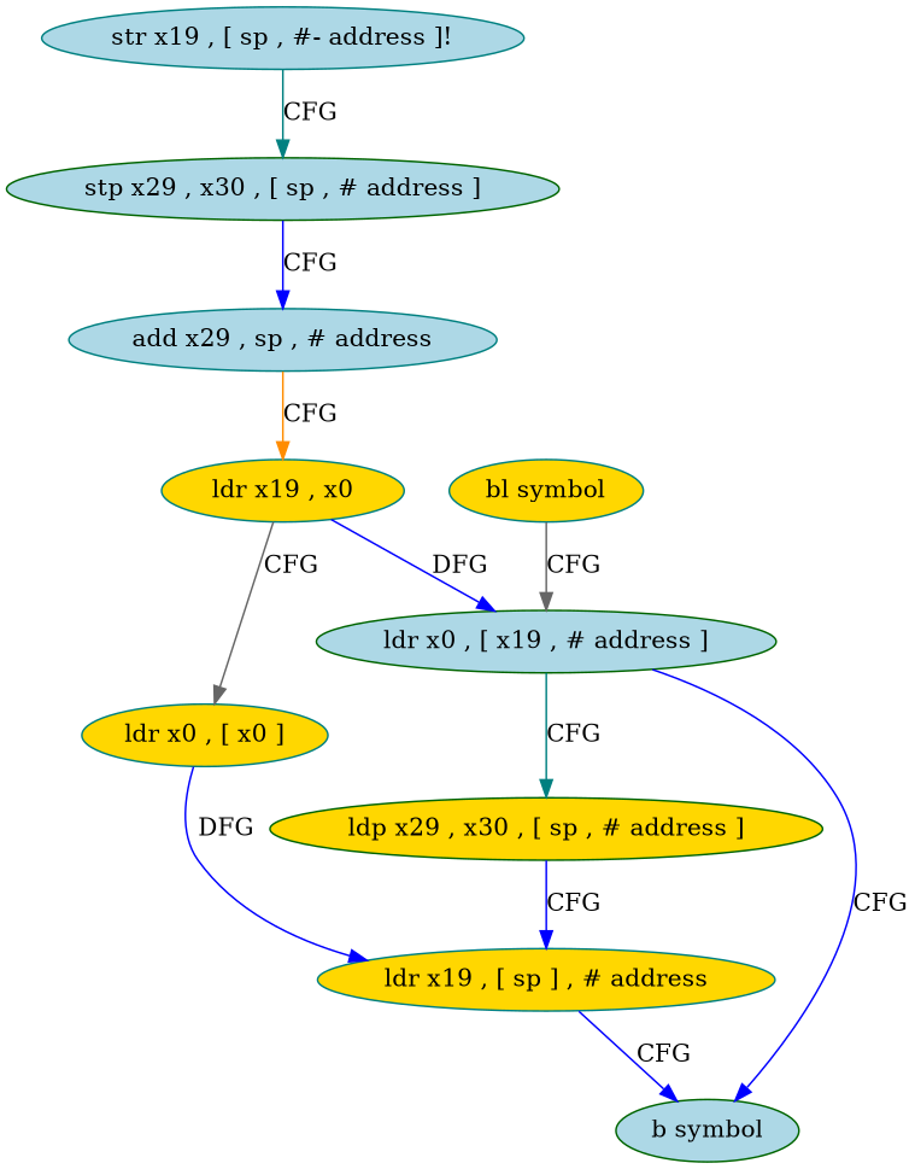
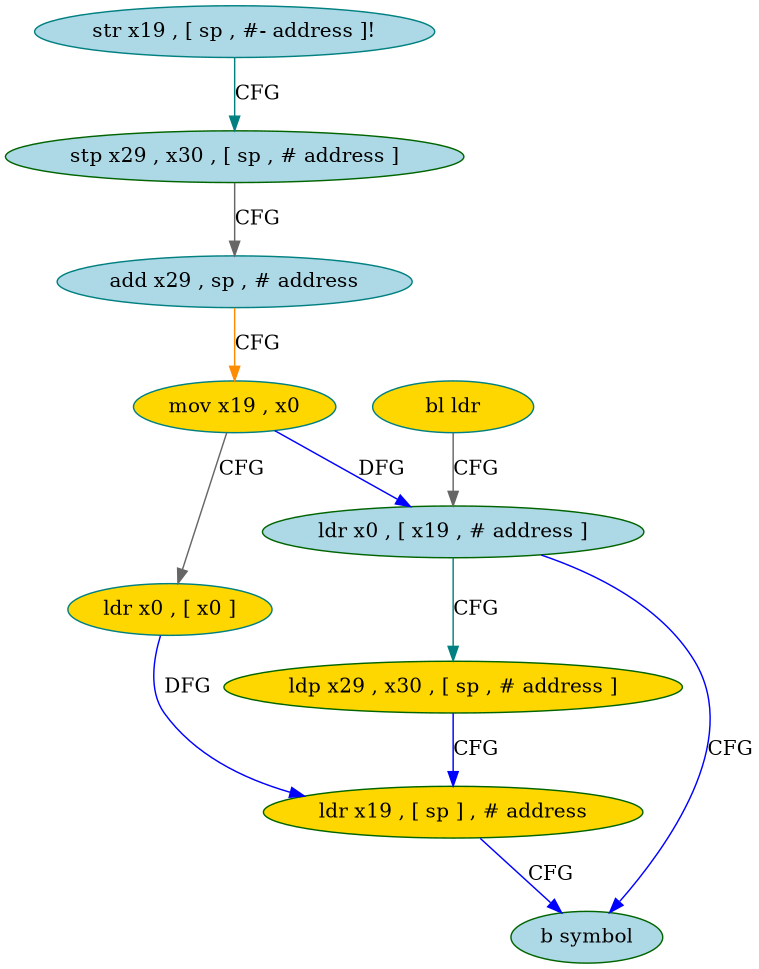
  digraph {
    node [color=teal fillcolor=lightblue style=filled]
    edge [color=blue]
    n1 [label="str x19 , [ sp , #- address ]!"]
    n2 [color=darkgreen label="stp x29 , x30 , [ sp , # address ]"]
    n3 [label="add x29 , sp , # address"]
-   n4 [fillcolor=gold label="ldr x19 , x0"]
+   n4 [fillcolor=gold label="mov x19 , x0"]
    n5 [fillcolor=gold label="ldr x0 , [ x0 ]"]
    n6 [color=darkgreen label="ldr x0 , [ x19 , # address ]"]
-   n7 [fillcolor=gold label="ldr x19 , [ sp ] , # address"]
+   n7 [color=darkgreen fillcolor=gold label="ldr x19 , [ sp ] , # address"]
    n8 [color=darkgreen fillcolor=gold label="ldp x29 , x30 , [ sp , # address ]"]
    n9 [color=darkgreen label="b symbol"]
-   n10 [fillcolor=gold label="bl symbol"]
+   n10 [fillcolor=gold label="bl ldr"]
    n1 -> n2 [color=teal label=CFG]
-   n2 -> n3 [label=CFG]
+   n2 -> n3 [color=gray40 label=CFG]
    n3 -> n4 [color=darkorange label=CFG]
    n4 -> n5 [color=gray40 label=CFG]
    n4 -> n6 [label=DFG]
    n5 -> n7 [label=DFG]
    n6 -> n8 [color=teal label=CFG]
    n6 -> n9 [label=CFG]
    n7 -> n9 [label=CFG]
    n8 -> n7 [label=CFG]
    n10 -> n6 [color=gray40 label=CFG]
  }
